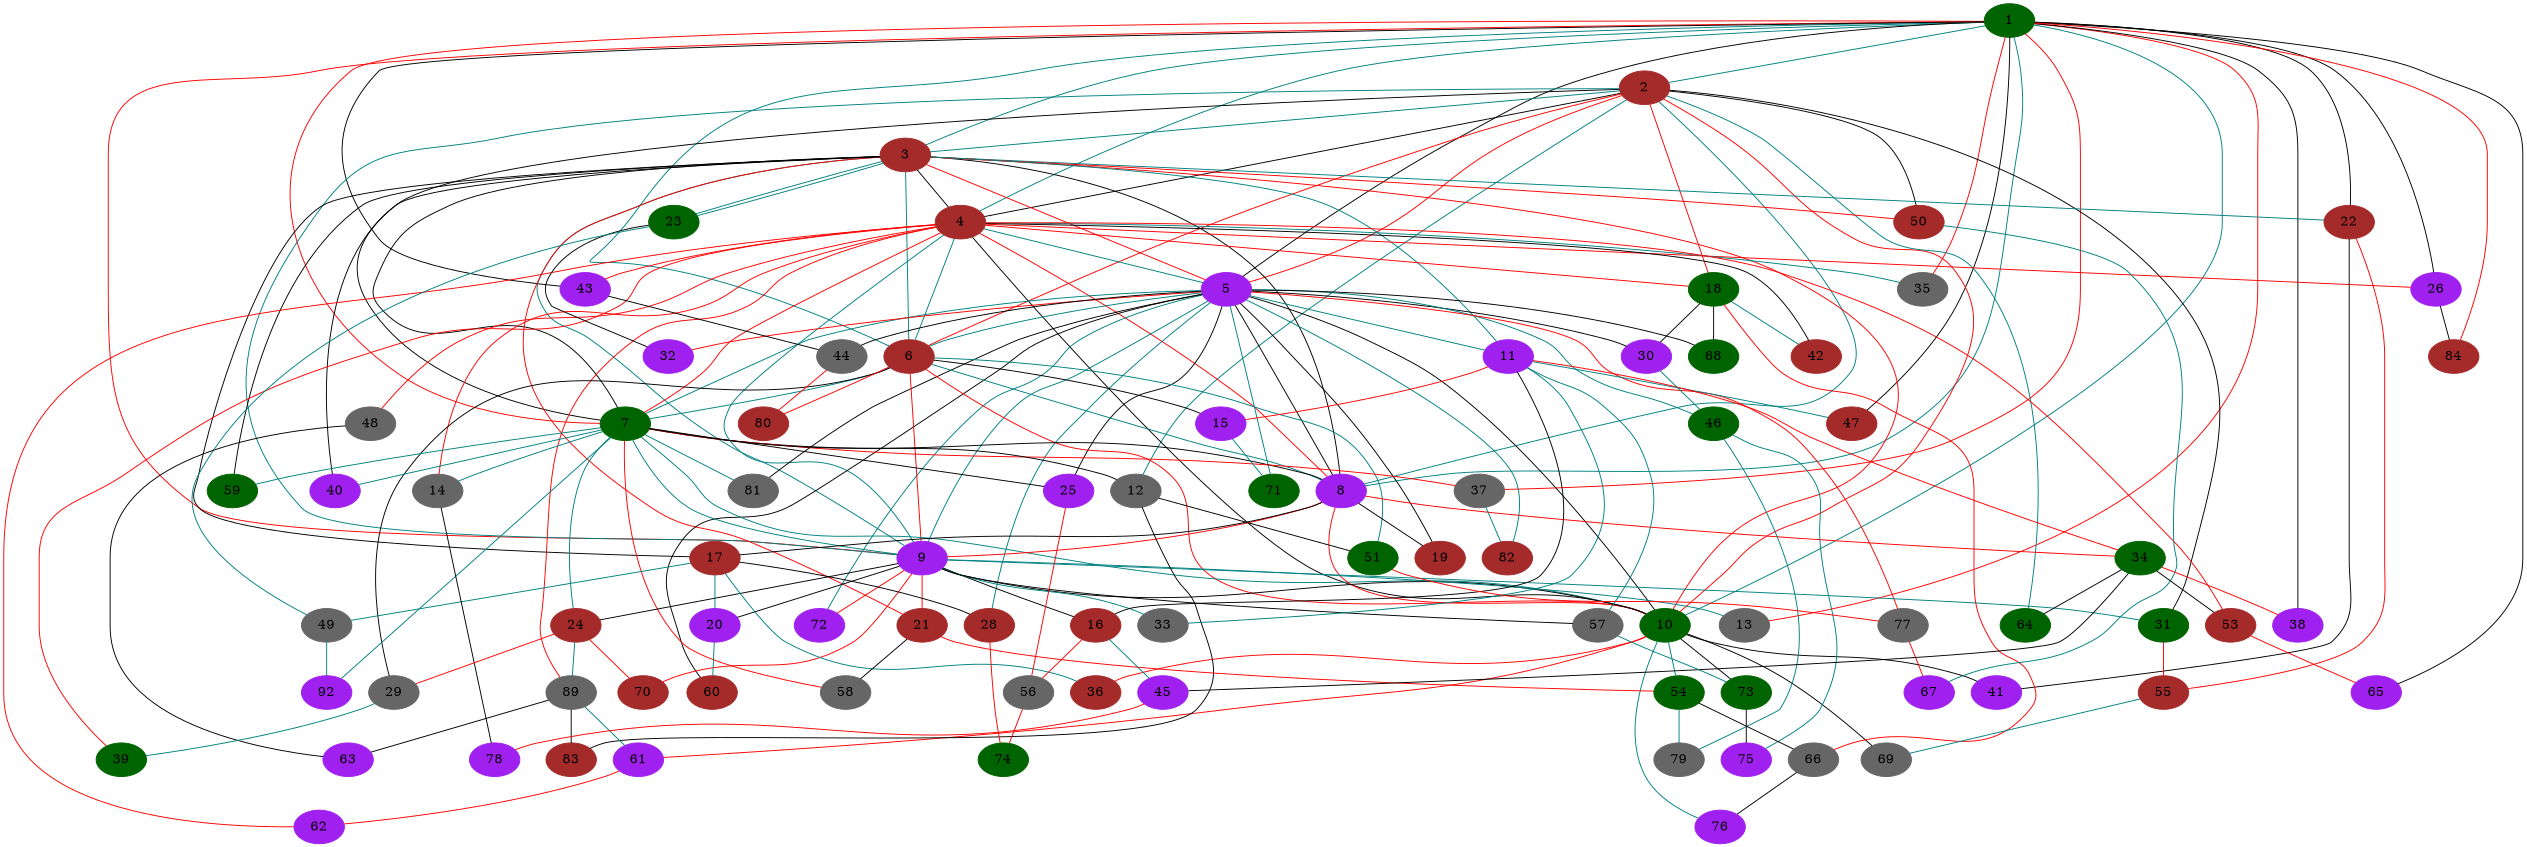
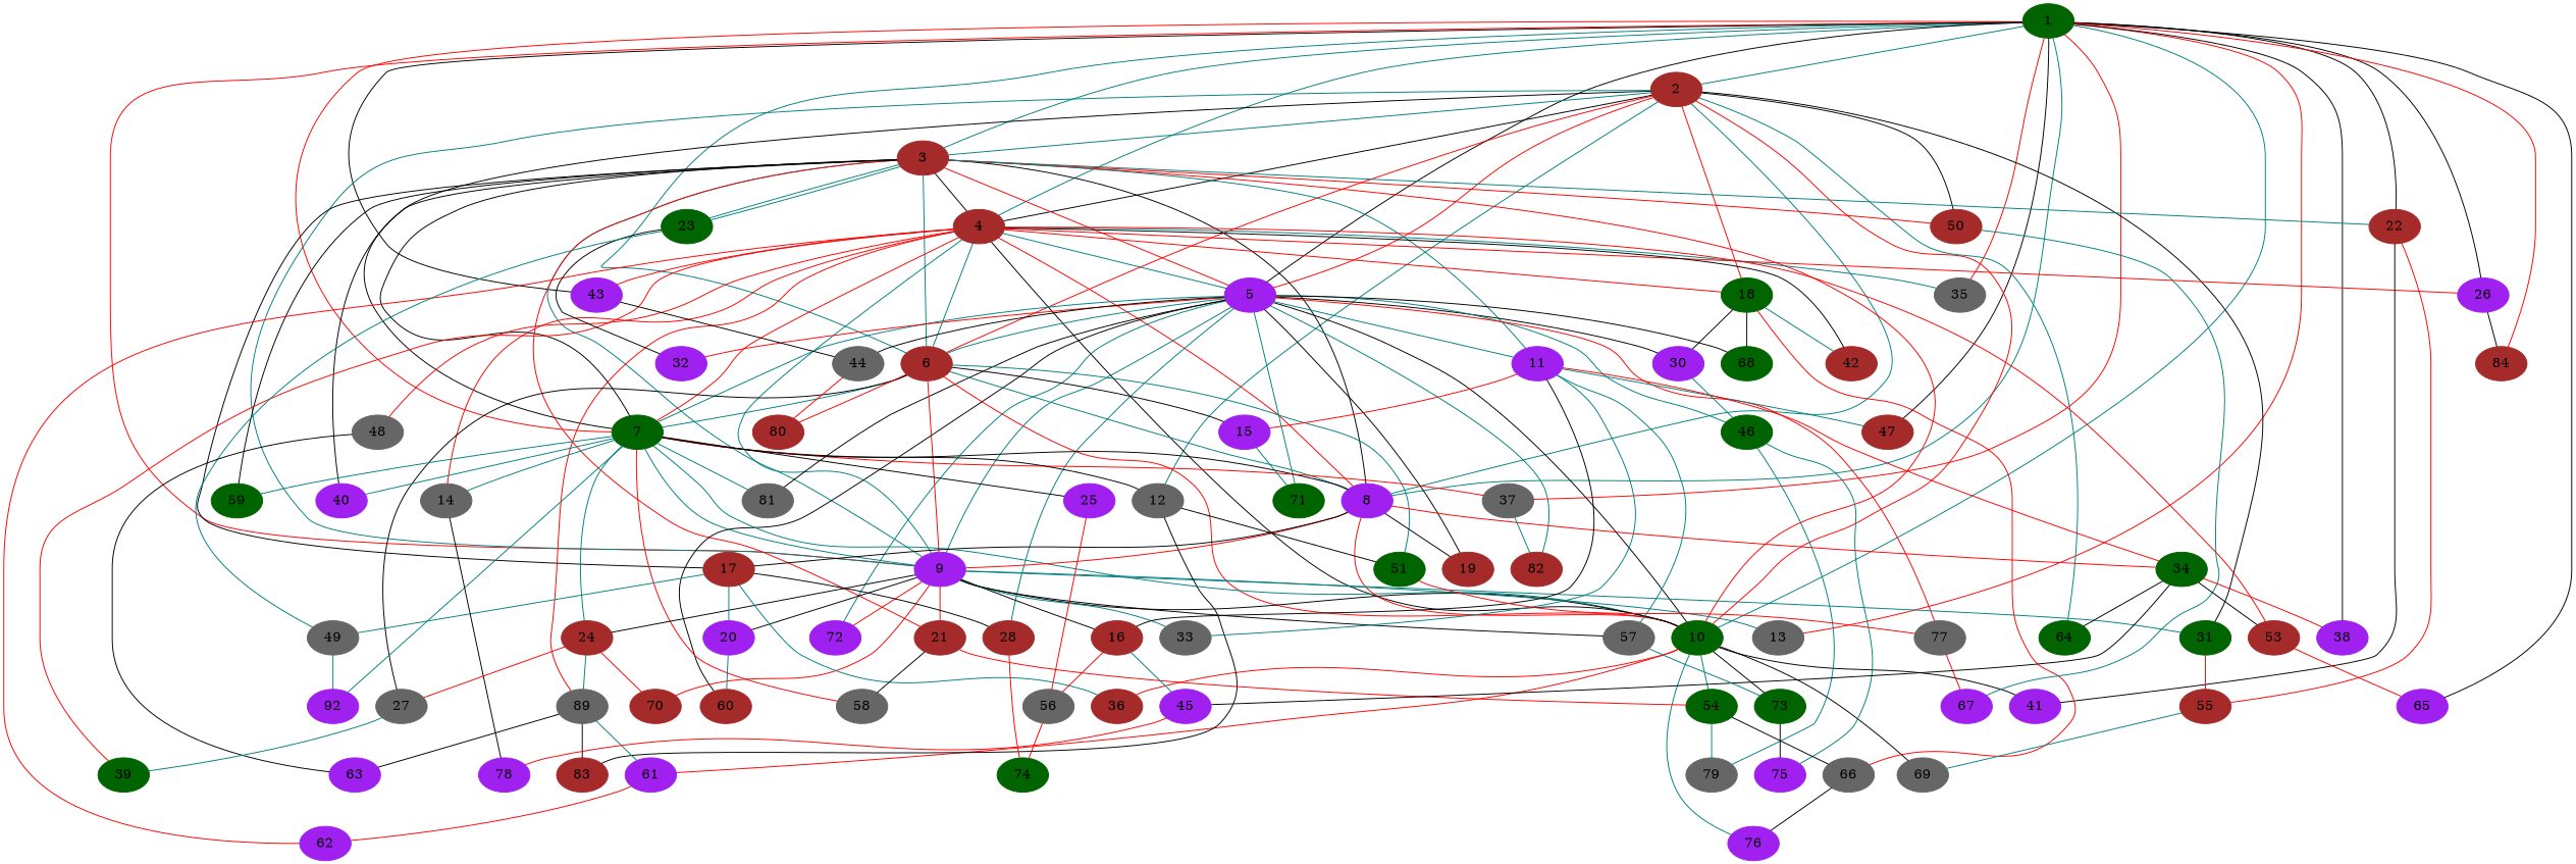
  graph {
    node [color=purple style=filled]
    edge [color=teal]
    1 [color=darkgreen]
    2 [color=brown]
    3 [color=brown]
    4 [color=brown]
    5
    6 [color=brown]
    7 [color=darkgreen]
    8
    9
    10 [color=darkgreen]
    13 [color=gray40]
    22 [color=brown]
    26
    35 [color=gray40]
    37 [color=gray40]
    38
    43
    47 [color=brown]
    65
    84 [color=brown]
    12 [color=gray40]
    18 [color=darkgreen]
    31 [color=darkgreen]
    50 [color=brown]
    64 [color=darkgreen]
    11
    17 [color=brown]
    21 [color=brown]
    23 [color=darkgreen]
    40
    59 [color=darkgreen]
    14 [color=gray40]
    n33 [color=gray40 label=89]
    39 [color=darkgreen]
    42 [color=brown]
    48 [color=gray40]
    53 [color=brown]
    62
    19 [color=brown]
    25
    28 [color=brown]
    30
    32
    44 [color=gray40]
    46 [color=darkgreen]
    60 [color=brown]
    68 [color=darkgreen]
    71 [color=darkgreen]
    72
    77 [color=gray40]
    81 [color=gray40]
    82 [color=brown]
    15
-   27 [color=gray40 label=29]
+   27 [color=gray40]
    51 [color=darkgreen]
    80 [color=brown]
    24 [color=brown]
    n58 [label=92]
    58 [color=gray40]
    34 [color=darkgreen]
    16 [color=brown]
    20
    33 [color=gray40]
    57 [color=gray40]
    70 [color=brown]
    36 [color=brown]
    41
    54 [color=darkgreen]
    61
    69 [color=gray40]
    73 [color=darkgreen]
    76
    55 [color=brown]
    83 [color=brown]
    66 [color=gray40]
    67
    49 [color=gray40]
    78
    63
    56 [color=gray40]
    74 [color=darkgreen]
    75
    79 [color=gray40]
    45
    1 -- 2
    1 -- 3
    1 -- 4
    1 -- 5 [color=black]
    1 -- 6
    1 -- 7 [color=red]
    1 -- 8
    1 -- 9 [color=red]
    1 -- 10
    1 -- 13 [color=red]
    1 -- 22 [color=black]
    1 -- 26 [color=black]
    1 -- 35 [color=red]
    1 -- 37 [color=red]
    1 -- 38 [color=black]
    1 -- 43 [color=black]
    1 -- 47 [color=black]
    1 -- 65 [color=black]
    1 -- 84 [color=red]
    2 -- 3
    2 -- 4 [color=black]
    2 -- 5 [color=red]
    2 -- 6 [color=red]
    2 -- 7 [color=black]
    2 -- 8
    2 -- 9
    2 -- 10 [color=red]
    2 -- 12
    2 -- 18 [color=red]
    2 -- 31 [color=black]
    2 -- 50 [color=black]
    2 -- 64
    3 -- 4 [color=black]
    3 -- 5 [color=red]
    3 -- 6
    3 -- 7 [color=black]
    3 -- 8 [color=black]
    3 -- 9
    3 -- 10 [color=red]
    3 -- 22
    3 -- 50 [color=red]
    3 -- 11
    3 -- 17 [color=black]
    3 -- 21 [color=red]
    3 -- 23
    3 -- 23
    3 -- 40 [color=black]
    3 -- 59 [color=black]
    4 -- 5
    4 -- 6
    4 -- 7 [color=red]
    4 -- 8 [color=red]
    4 -- 9
    4 -- 10 [color=black]
    4 -- 26 [color=red]
    4 -- 35
    4 -- 43 [color=red]
    4 -- 18 [color=red]
    4 -- 14 [color=red]
    4 -- n33 [color=red]
    4 -- 39 [color=red]
    4 -- 42 [color=black]
    4 -- 48 [color=red]
    4 -- 53 [color=red]
    4 -- 62 [color=red]
    5 -- 6
    5 -- 7
-   5 -- 8 [color=black]
    5 -- 9
    5 -- 10 [color=black]
    5 -- 11
    5 -- 19 [color=black]
-   5 -- 25 [color=black]
    5 -- 28
    5 -- 30 [color=black]
    5 -- 32 [color=red]
    5 -- 44 [color=black]
    5 -- 46
    5 -- 60 [color=black]
    5 -- 68 [color=black]
    5 -- 71
    5 -- 72
    5 -- 77 [color=red]
    5 -- 81 [color=black]
    5 -- 82
    6 -- 7
    6 -- 8
    6 -- 9 [color=red]
    6 -- 10 [color=red]
    6 -- 15 [color=black]
    6 -- 27 [color=black]
    6 -- 51
    6 -- 80 [color=red]
    7 -- 8 [color=black]
    7 -- 9
    7 -- 10
    7 -- 37 [color=red]
    7 -- 12 [color=black]
    7 -- 40
    7 -- 59
    7 -- 14
    7 -- 25 [color=black]
    7 -- 81
    7 -- 24
    7 -- n58
    7 -- 58 [color=red]
    8 -- 9 [color=red]
    8 -- 10 [color=red]
    8 -- 17 [color=black]
    8 -- 19 [color=black]
    8 -- 34 [color=red]
    9 -- 10 [color=black]
    9 -- 13
    9 -- 31
    9 -- 21 [color=red]
    9 -- 72 [color=red]
    9 -- 24 [color=black]
    9 -- 16 [color=black]
    9 -- 20 [color=black]
    9 -- 33
    9 -- 57 [color=black]
    9 -- 70 [color=red]
    10 -- 36 [color=red]
    10 -- 41 [color=black]
    10 -- 54
    10 -- 61 [color=red]
    10 -- 69 [color=black]
    10 -- 73 [color=black]
    10 -- 76
    22 -- 41 [color=black]
    22 -- 55 [color=red]
    26 -- 84 [color=black]
    37 -- 82
    43 -- 44 [color=black]
    12 -- 51 [color=black]
    12 -- 83 [color=black]
    18 -- 42
    18 -- 30 [color=black]
    18 -- 68 [color=black]
    18 -- 66 [color=red]
    31 -- 55 [color=red]
    50 -- 67
    11 -- 47
    11 -- 15 [color=red]
    11 -- 34 [color=red]
    11 -- 16 [color=black]
    11 -- 33
    11 -- 57
    17 -- 28 [color=black]
    17 -- 20
    17 -- 36
    17 -- 49
    21 -- 58 [color=black]
    21 -- 54 [color=red]
    23 -- 32 [color=black]
    23 -- 49
    14 -- 78 [color=black]
    n33 -- 61
    n33 -- 83 [color=black]
    n33 -- 63 [color=black]
    48 -- 63 [color=black]
    53 -- 65 [color=red]
    25 -- 56 [color=red]
    28 -- 74 [color=red]
    30 -- 46
    44 -- 80 [color=red]
    46 -- 75
    46 -- 79
    77 -- 67 [color=red]
    15 -- 71
    27 -- 39
    51 -- 77 [color=red]
    24 -- n33
    24 -- 27 [color=red]
    24 -- 70 [color=red]
    34 -- 38 [color=red]
    34 -- 64 [color=black]
    34 -- 53 [color=black]
    34 -- 45 [color=black]
    16 -- 56 [color=red]
    16 -- 45
    20 -- 60
    57 -- 73
    54 -- 66 [color=black]
    54 -- 79
    61 -- 62 [color=red]
    73 -- 75 [color=black]
    55 -- 69
    66 -- 76 [color=black]
    49 -- n58
    56 -- 74 [color=red]
    45 -- 78 [color=red]
  }
